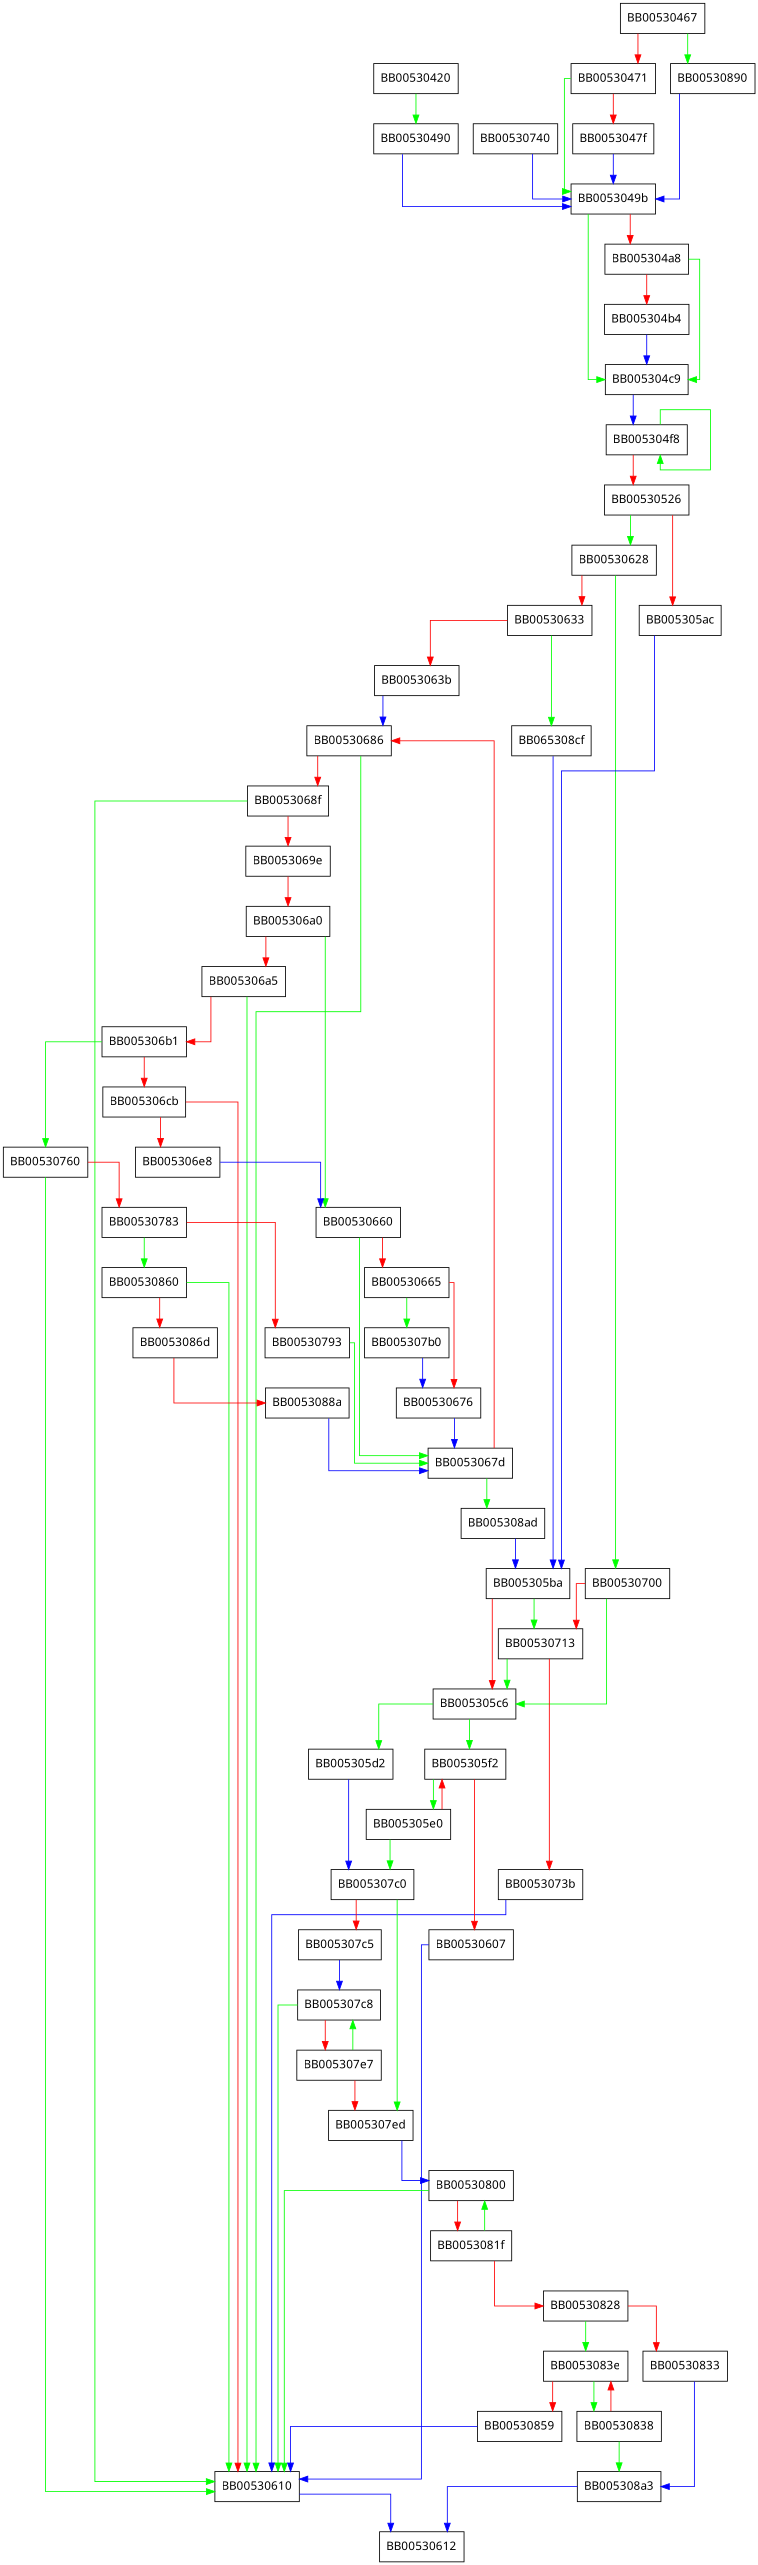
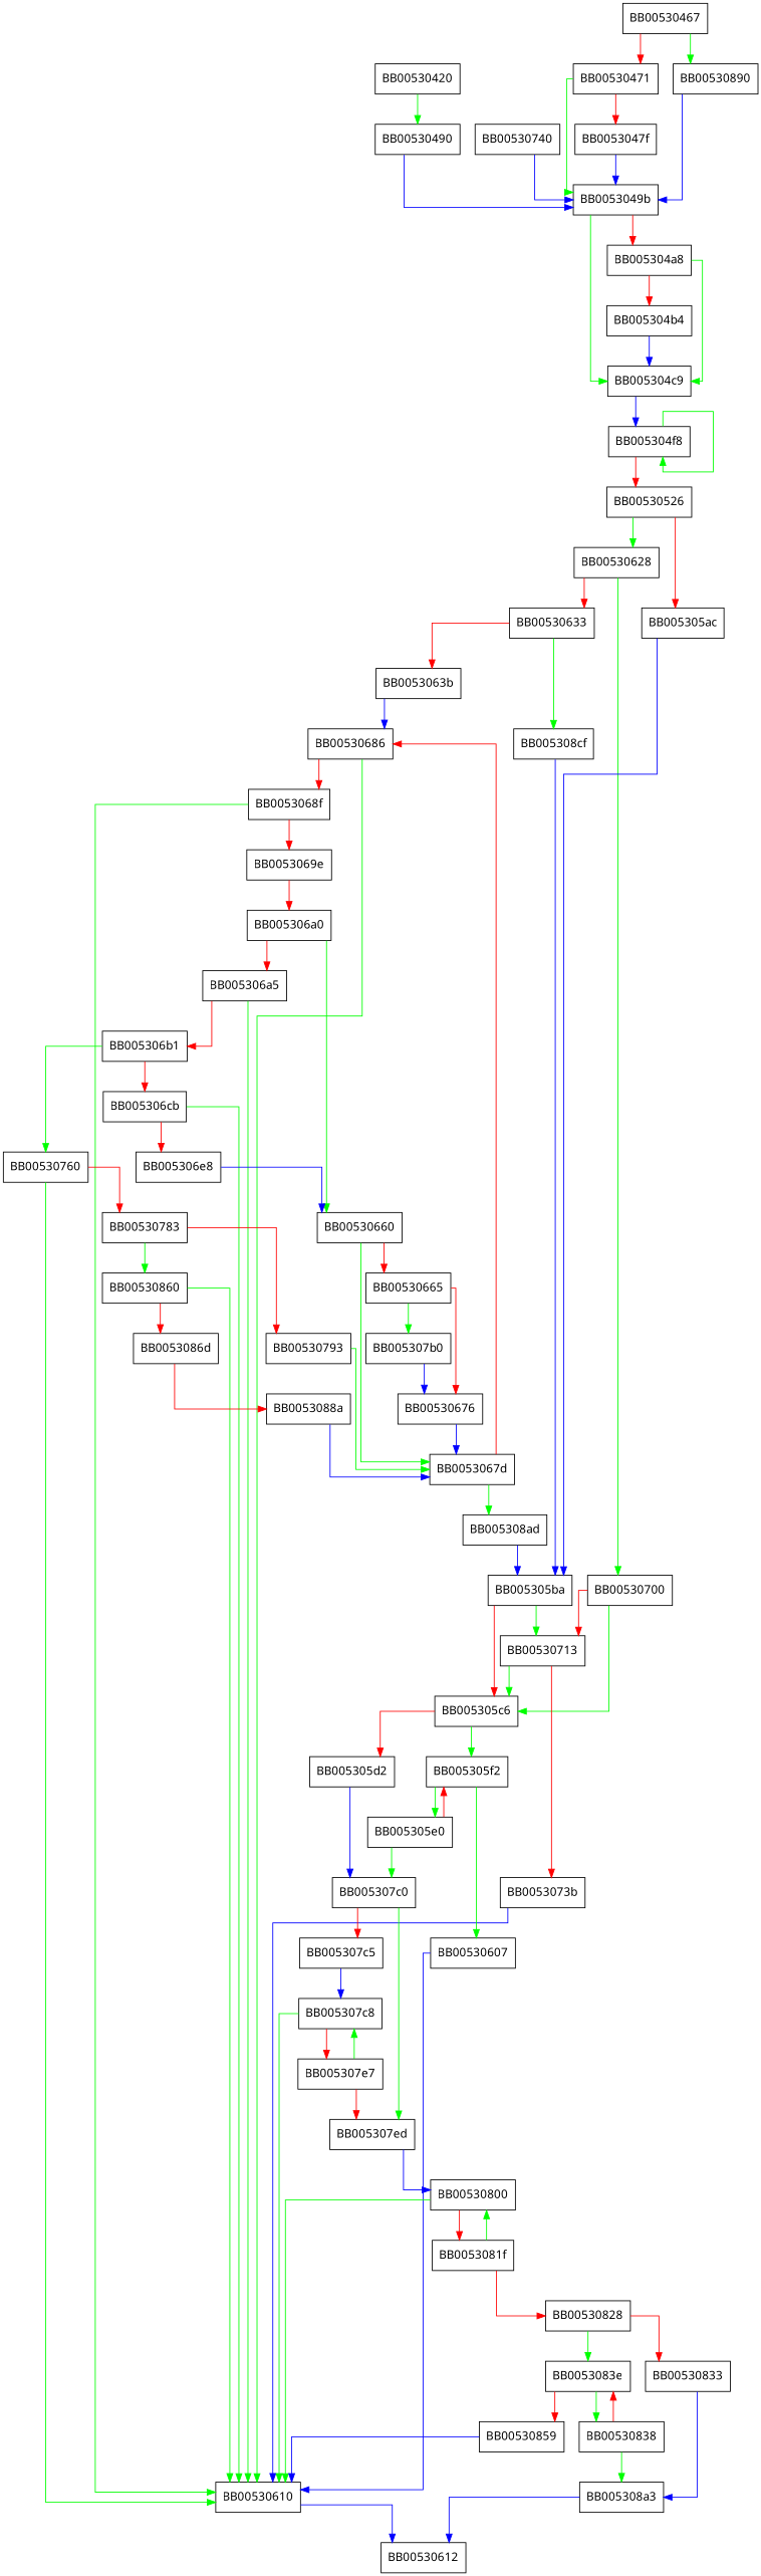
  digraph {
    fontname="Noto Sans"
    splines=ortho
    node [fontname="Noto Sans" shape=box]
    edge [color=green fontname="Noto Sans"]
    BB00530420
    BB00530490
    BB0053049b
    BB005304c9
    BB005304a8
    BB00530740
    BB00530467
    BB00530890
    BB00530471
    BB0053047f
    BB005304f8
    BB005304b4
    BB00530526
    BB00530628
    BB005305ac
    BB00530700
    BB00530633
    BB005305ba
    BB00530713
    BB005305c6
-   BB005308cf [label=BB065308cf]
+   BB005308cf
    BB0053063b
    BB0053073b
    BB005305f2
    BB005305d2
    BB00530610
    BB005305e0
    BB00530607
    BB005307c0
    BB005307ed
    BB005307c5
    BB00530800
    BB005307c8
    BB00530612
    BB00530686
    BB0053068f
    BB0053069e
    BB00530660
    BB0053067d
    BB00530665
    BB005308ad
    BB005307b0
    BB00530676
    BB005306a0
    BB005306a5
    BB005306b1
    BB00530760
    BB005306cb
    BB00530783
    BB005306e8
    BB00530860
    BB00530793
    BB0053086d
    BB0053088a
    BB0053081f
    BB005307e7
    BB00530828
    BB0053083e
    BB00530833
    BB00530838
    BB00530859
    BB005308a3
    BB00530420 -> BB00530490
    BB00530490 -> BB0053049b [color=blue]
    BB0053049b -> BB005304c9
    BB0053049b -> BB005304a8 [color=red]
    BB005304c9 -> BB005304f8 [color=blue]
    BB005304a8 -> BB005304c9
    BB005304a8 -> BB005304b4 [color=red]
    BB00530740 -> BB0053049b [color=blue]
    BB00530467 -> BB00530890
    BB00530467 -> BB00530471 [color=red]
    BB00530890 -> BB0053049b [color=blue]
    BB00530471 -> BB0053049b
    BB00530471 -> BB0053047f [color=red]
    BB0053047f -> BB0053049b [color=blue]
    BB005304f8 -> BB005304f8
    BB005304f8 -> BB00530526 [color=red]
    BB005304b4 -> BB005304c9 [color=blue]
    BB00530526 -> BB00530628
    BB00530526 -> BB005305ac [color=red]
    BB00530628 -> BB00530700
    BB00530628 -> BB00530633 [color=red]
    BB005305ac -> BB005305ba [color=blue]
    BB00530700 -> BB00530713 [color=red]
    BB00530700 -> BB005305c6
    BB00530633 -> BB005308cf
    BB00530633 -> BB0053063b [color=red]
    BB005305ba -> BB00530713
    BB005305ba -> BB005305c6 [color=red]
    BB00530713 -> BB005305c6
    BB00530713 -> BB0053073b [color=red]
    BB005305c6 -> BB005305f2
-   BB005305c6 -> BB005305d2
+   BB005305c6 -> BB005305d2 [color=red]
    BB005308cf -> BB005305ba [color=blue]
    BB0053063b -> BB00530686 [color=blue]
    BB0053073b -> BB00530610 [color=blue]
    BB005305f2 -> BB005305e0
-   BB005305f2 -> BB00530607 [color=red]
+   BB005305f2 -> BB00530607
    BB005305d2 -> BB005307c0 [color=blue]
    BB00530610 -> BB00530612 [color=blue]
    BB005305e0 -> BB005305f2 [color=red]
    BB005305e0 -> BB005307c0
    BB00530607 -> BB00530610 [color=blue]
    BB005307c0 -> BB005307ed
    BB005307c0 -> BB005307c5 [color=red]
    BB005307ed -> BB00530800 [color=blue]
    BB005307c5 -> BB005307c8 [color=blue]
    BB00530800 -> BB00530610
    BB00530800 -> BB0053081f [color=red]
    BB005307c8 -> BB00530610
    BB005307c8 -> BB005307e7 [color=red]
    BB00530686 -> BB00530610
    BB00530686 -> BB0053068f [color=red]
    BB0053068f -> BB00530610
    BB0053068f -> BB0053069e [color=red]
    BB0053069e -> BB005306a0 [color=red]
    BB00530660 -> BB0053067d
    BB00530660 -> BB00530665 [color=red]
    BB0053067d -> BB00530686 [color=red]
    BB0053067d -> BB005308ad
    BB00530665 -> BB005307b0
    BB00530665 -> BB00530676 [color=red]
    BB005308ad -> BB005305ba [color=blue]
    BB005307b0 -> BB00530676 [color=blue]
    BB00530676 -> BB0053067d [color=blue]
    BB005306a0 -> BB00530660
    BB005306a0 -> BB005306a5 [color=red]
    BB005306a5 -> BB00530610
    BB005306a5 -> BB005306b1 [color=red]
    BB005306b1 -> BB00530760
    BB005306b1 -> BB005306cb [color=red]
    BB00530760 -> BB00530610
    BB00530760 -> BB00530783 [color=red]
-   BB005306cb -> BB00530610 [color=red]
+   BB005306cb -> BB00530610
    BB005306cb -> BB005306e8 [color=red]
    BB00530783 -> BB00530860
    BB00530783 -> BB00530793 [color=red]
    BB005306e8 -> BB00530660 [color=blue]
    BB00530860 -> BB00530610
    BB00530860 -> BB0053086d [color=red]
    BB00530793 -> BB0053067d
    BB0053086d -> BB0053088a [color=red]
    BB0053088a -> BB0053067d [color=blue]
    BB0053081f -> BB00530800
    BB0053081f -> BB00530828 [color=red]
    BB005307e7 -> BB005307ed [color=red]
    BB005307e7 -> BB005307c8
    BB00530828 -> BB0053083e
    BB00530828 -> BB00530833 [color=red]
    BB0053083e -> BB00530838
    BB0053083e -> BB00530859 [color=red]
    BB00530833 -> BB005308a3 [color=blue]
    BB00530838 -> BB0053083e [color=red]
    BB00530838 -> BB005308a3
    BB00530859 -> BB00530610 [color=blue]
    BB005308a3 -> BB00530612 [color=blue]
  }
